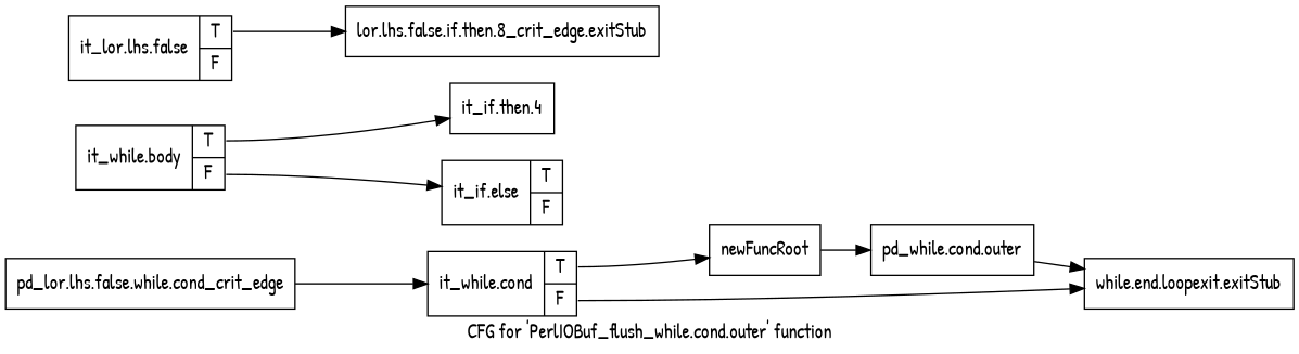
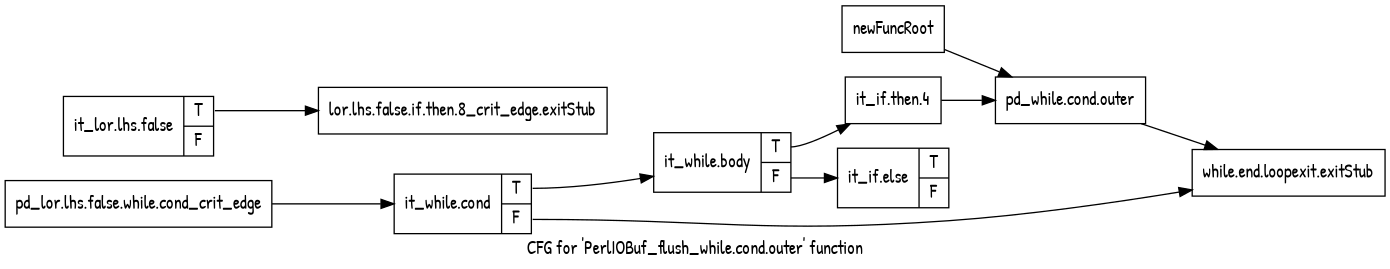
  digraph {
    fontname="Patrick Hand"
    label="CFG for 'PerlIOBuf_flush_while.cond.outer' function"
    rankdir=LR
    node [fontname="Patrick Hand" shape=record]
    edge [fontname="Patrick Hand"]
    n1 [label="{newFuncRoot}"]
    n2 [label="{pd_while.cond.outer}"]
    n3 [label="{while.end.loopexit.exitStub}"]
    n4 [label="{it_while.cond|{<s0>T|<s1>F}}"]
    n5 [label="{it_while.body|{<s0>T|<s1>F}}"]
    n6 [label="{lor.lhs.false.if.then.8_crit_edge.exitStub}"]
    n7 [label="{it_if.then.4}"]
    n8 [label="{it_if.else|{<s0>T|<s1>F}}"]
    n9 [label="{it_lor.lhs.false|{<s0>T|<s1>F}}"]
    n10 [label="{pd_lor.lhs.false.while.cond_crit_edge}"]
    n1 -> n2
    n2 -> n3
    n4 -> n3 [tailport=s1]
-   n4 -> n1 [tailport=s0]
+   n4 -> n5 [tailport=s0]
    n5 -> n7 [tailport=s0]
    n5 -> n8 [tailport=s1]
+   n7 -> n2
    n9 -> n6 [tailport=s0]
    n10 -> n4
  }
